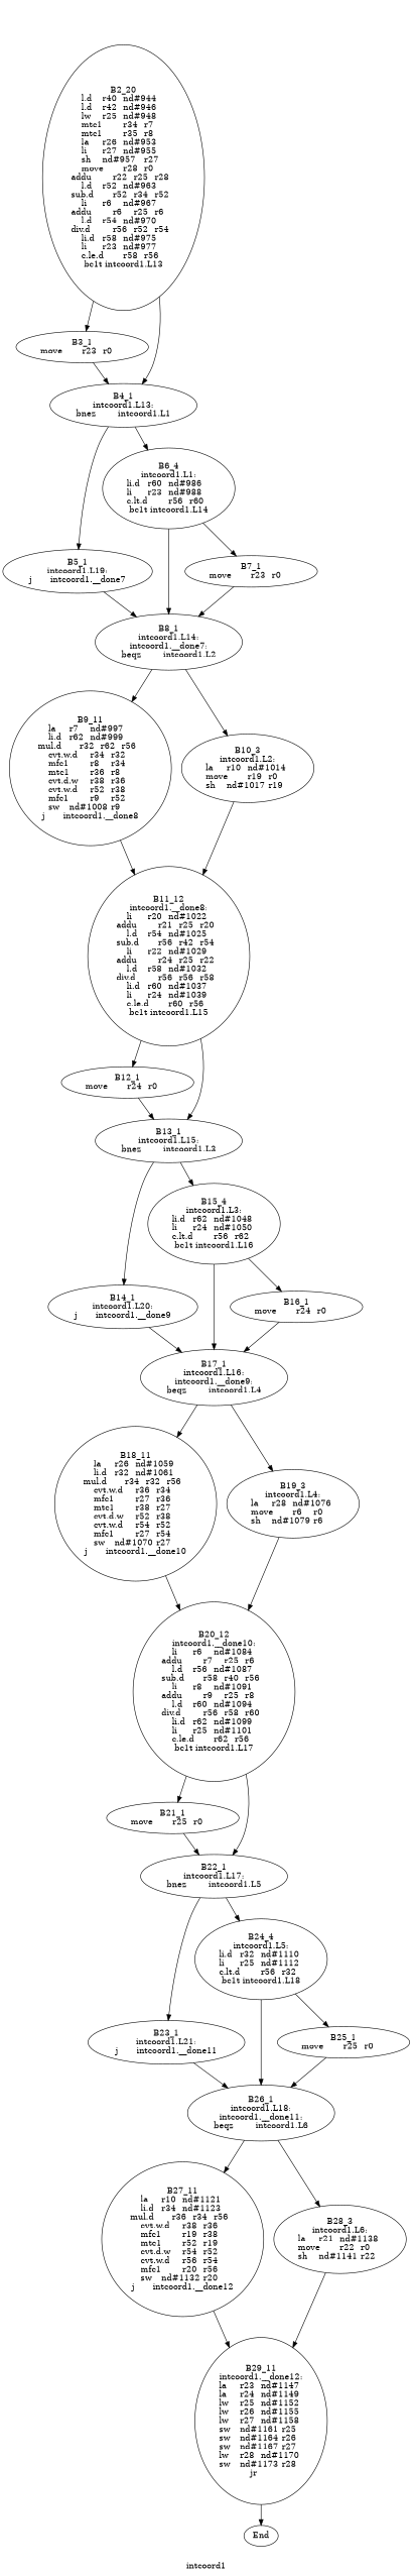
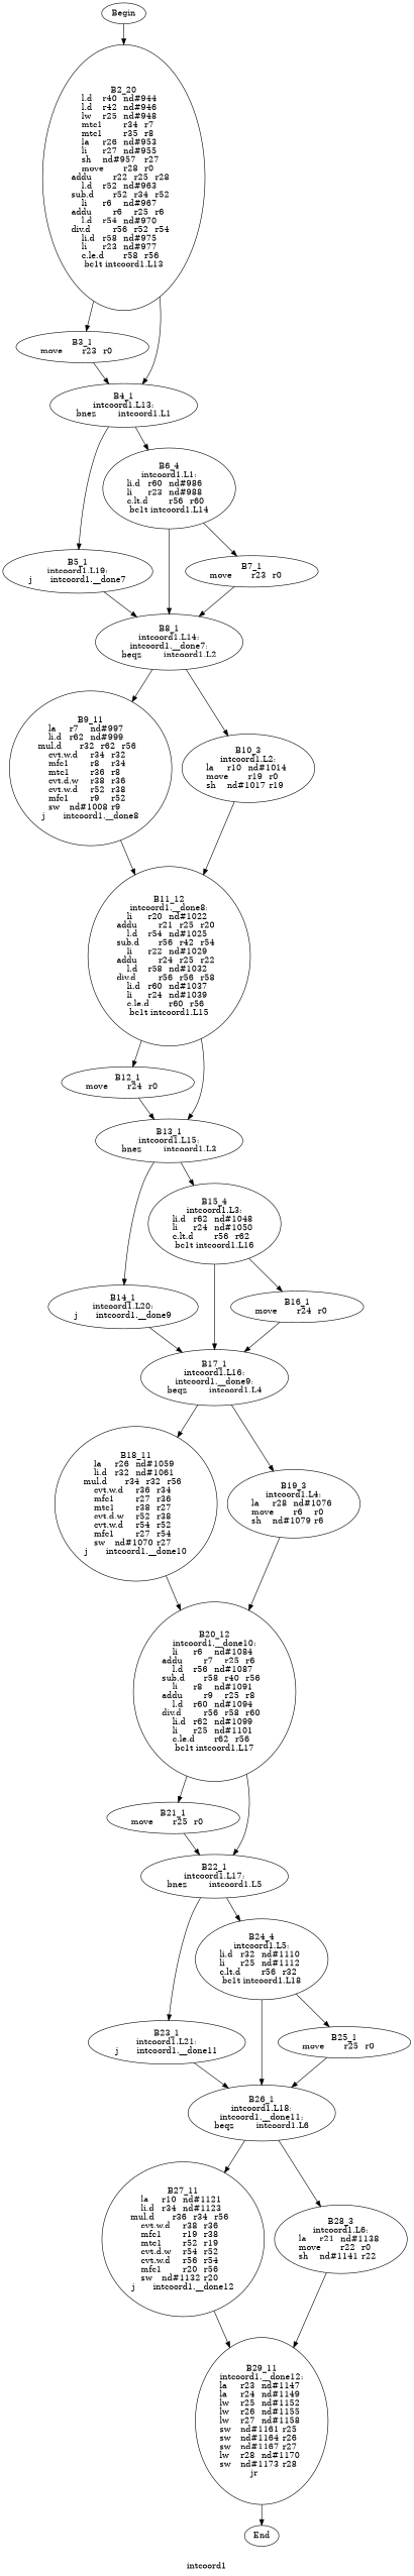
  digraph {
    color=purple
    label=intcoord1
    style=dashed
+   n1 [label=Begin]
    n2 [label="B2_20\nl.d	r40	nd#944	\nl.d	r42	nd#946	\nlw	r25	nd#948	\nmtc1	r34	r7	\nmtc1	r35	r8	\nla	r26	nd#953	\nli	r27	nd#955	\nsh	nd#957	r27	\nmove	r28	r0	\naddu	r22	r25	r28	\nl.d	r52	nd#963	\nsub.d	r52	r34	r52	\nli	r6	nd#967	\naddu	r6	r25	r6	\nl.d	r54	nd#970	\ndiv.d	r56	r52	r54	\nli.d	r58	nd#975	\nli	r23	nd#977	\nc.le.d	r58	r56	\nbc1t	intcoord1.L13\n"]
    n3 [label="B3_1\nmove	r23	r0	\n"]
    n4 [label="B4_1\nintcoord1.L13:\nbnez	intcoord1.L1\n"]
    n5 [label=End]
    n6 [label="B5_1\nintcoord1.L19:\nj	intcoord1.__done7\n"]
    n7 [label="B6_4\nintcoord1.L1:\nli.d	r60	nd#986	\nli	r23	nd#988	\nc.lt.d	r56	r60	\nbc1t	intcoord1.L14\n"]
    n8 [label="B8_1\nintcoord1.L14:\nintcoord1.__done7:\nbeqz	intcoord1.L2\n"]
    n9 [label="B7_1\nmove	r23	r0	\n"]
    n10 [label="B9_11\nla	r7	nd#997	\nli.d	r62	nd#999	\nmul.d	r32	r62	r56	\ncvt.w.d	r34	r32	\nmfc1	r8	r34	\nmtc1	r36	r8	\ncvt.d.w	r38	r36	\ncvt.w.d	r52	r38	\nmfc1	r9	r52	\nsw	nd#1008	r9	\nj	intcoord1.__done8\n"]
    n11 [label="B10_3\nintcoord1.L2:\nla	r10	nd#1014	\nmove	r19	r0	\nsh	nd#1017	r19	\n"]
    n12 [label="B11_12\nintcoord1.__done8:\nli	r20	nd#1022	\naddu	r21	r25	r20	\nl.d	r54	nd#1025	\nsub.d	r56	r42	r54	\nli	r22	nd#1029	\naddu	r24	r25	r22	\nl.d	r58	nd#1032	\ndiv.d	r56	r56	r58	\nli.d	r60	nd#1037	\nli	r24	nd#1039	\nc.le.d	r60	r56	\nbc1t	intcoord1.L15\n"]
    n13 [label="B12_1\nmove	r24	r0	\n"]
    n14 [label="B13_1\nintcoord1.L15:\nbnez	intcoord1.L3\n"]
    n15 [label="B14_1\nintcoord1.L20:\nj	intcoord1.__done9\n"]
    n16 [label="B15_4\nintcoord1.L3:\nli.d	r62	nd#1048	\nli	r24	nd#1050	\nc.lt.d	r56	r62	\nbc1t	intcoord1.L16\n"]
    n17 [label="B17_1\nintcoord1.L16:\nintcoord1.__done9:\nbeqz	intcoord1.L4\n"]
    n18 [label="B16_1\nmove	r24	r0	\n"]
    n19 [label="B18_11\nla	r26	nd#1059	\nli.d	r32	nd#1061	\nmul.d	r34	r32	r56	\ncvt.w.d	r36	r34	\nmfc1	r27	r36	\nmtc1	r38	r27	\ncvt.d.w	r52	r38	\ncvt.w.d	r54	r52	\nmfc1	r27	r54	\nsw	nd#1070	r27	\nj	intcoord1.__done10\n"]
    n20 [label="B19_3\nintcoord1.L4:\nla	r28	nd#1076	\nmove	r6	r0	\nsh	nd#1079	r6	\n"]
    n21 [label="B20_12\nintcoord1.__done10:\nli	r6	nd#1084	\naddu	r7	r25	r6	\nl.d	r56	nd#1087	\nsub.d	r58	r40	r56	\nli	r8	nd#1091	\naddu	r9	r25	r8	\nl.d	r60	nd#1094	\ndiv.d	r56	r58	r60	\nli.d	r62	nd#1099	\nli	r25	nd#1101	\nc.le.d	r62	r56	\nbc1t	intcoord1.L17\n"]
    n22 [label="B21_1\nmove	r25	r0	\n"]
    n23 [label="B22_1\nintcoord1.L17:\nbnez	intcoord1.L5\n"]
    n24 [label="B23_1\nintcoord1.L21:\nj	intcoord1.__done11\n"]
    n25 [label="B24_4\nintcoord1.L5:\nli.d	r32	nd#1110	\nli	r25	nd#1112	\nc.lt.d	r56	r32	\nbc1t	intcoord1.L18\n"]
    n26 [label="B26_1\nintcoord1.L18:\nintcoord1.__done11:\nbeqz	intcoord1.L6\n"]
    n27 [label="B25_1\nmove	r25	r0	\n"]
    n28 [label="B27_11\nla	r10	nd#1121	\nli.d	r34	nd#1123	\nmul.d	r36	r34	r56	\ncvt.w.d	r38	r36	\nmfc1	r19	r38	\nmtc1	r52	r19	\ncvt.d.w	r54	r52	\ncvt.w.d	r56	r54	\nmfc1	r20	r56	\nsw	nd#1132	r20	\nj	intcoord1.__done12\n"]
    n29 [label="B28_3\nintcoord1.L6:\nla	r21	nd#1138	\nmove	r22	r0	\nsh	nd#1141	r22	\n"]
    n30 [label="B29_11\nintcoord1.__done12:\nla	r23	nd#1147	\nla	r24	nd#1149	\nlw	r25	nd#1152	\nlw	r26	nd#1155	\nlw	r27	nd#1158	\nsw	nd#1161	r25	\nsw	nd#1164	r26	\nsw	nd#1167	r27	\nlw	r28	nd#1170	\nsw	nd#1173	r28	\njr	\n"]
+   n1 -> n2
    n2 -> n3
    n2 -> n4
    n3 -> n4
    n4 -> n6
    n4 -> n7
    n6 -> n8
    n7 -> n8
    n7 -> n9
    n8 -> n10
    n8 -> n11
    n9 -> n8
    n10 -> n12
    n11 -> n12
    n12 -> n13
    n12 -> n14
    n13 -> n14
    n14 -> n15
    n14 -> n16
    n15 -> n17
    n16 -> n17
    n16 -> n18
    n17 -> n19
    n17 -> n20
    n18 -> n17
    n19 -> n21
    n20 -> n21
    n21 -> n22
    n21 -> n23
    n22 -> n23
    n23 -> n24
    n23 -> n25
    n24 -> n26
    n25 -> n26
    n25 -> n27
    n26 -> n28
    n26 -> n29
    n27 -> n26
    n28 -> n30
    n29 -> n30
    n30 -> n5
  }
